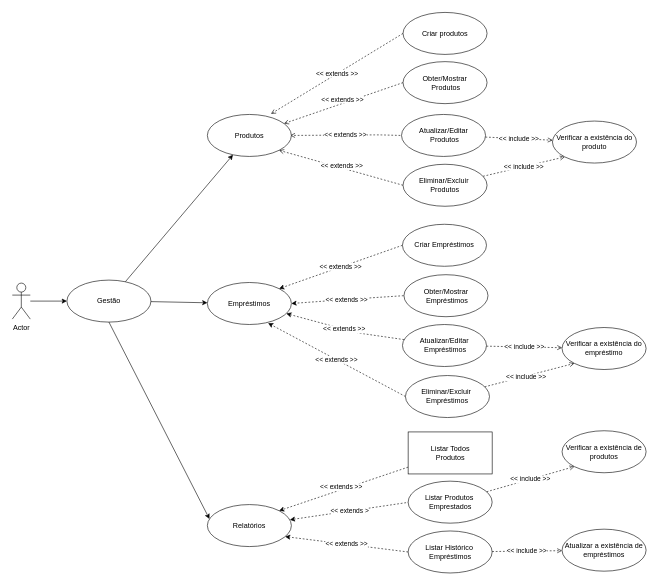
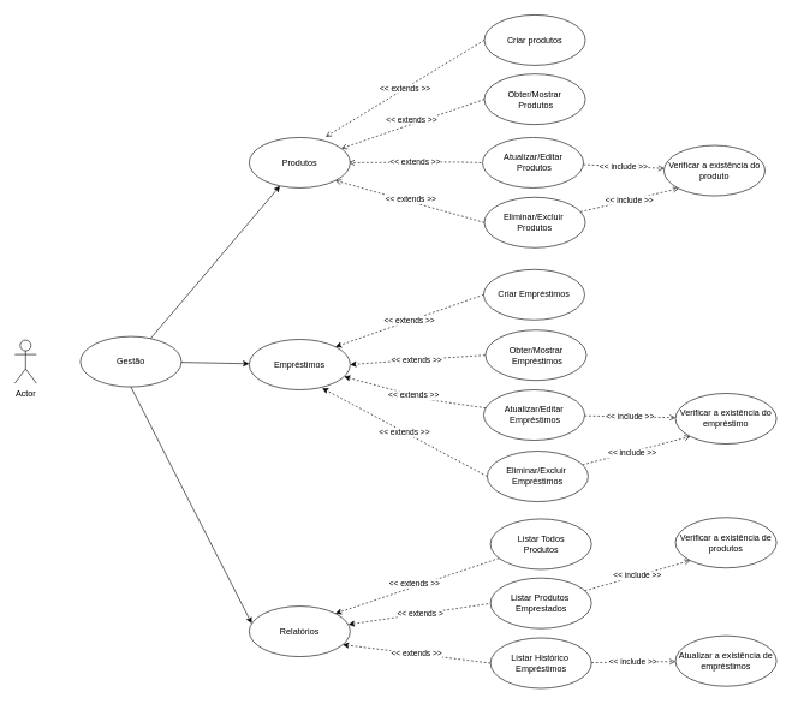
  <mxCell id="0" />
  <mxCell id="1" parent="0" />
  <mxCell id="2" style="edgeStyle=none;html=1;entryX=0.025;entryY=0.343;entryDx=0;entryDy=0;entryPerimeter=0;exitX=0.5;exitY=1;exitDx=0;exitDy=0;" parent="1" source="11" target="20" edge="1"><mxGeometry relative="1" as="geometry" /></mxCell>
- <mxCell id="3" style="edgeStyle=none;html=1;entryX=0;entryY=0.5;entryDx=0;entryDy=0;" parent="1" source="4" target="11" edge="1"><mxGeometry relative="1" as="geometry" /></mxCell>
  <mxCell id="4" value="Actor" style="shape=umlActor;verticalLabelPosition=bottom;verticalAlign=top;html=1;" parent="1" vertex="1"><mxGeometry x="20" y="471" width="30" height="60" as="geometry" /></mxCell>
  <mxCell id="5" value="&amp;lt;&amp;lt; extends &amp;gt;&amp;gt;" style="edgeStyle=none;html=1;dashed=1;exitX=0;exitY=0.5;exitDx=0;exitDy=0;endArrow=open;endFill=0;rounded=0;" parent="1" source="21" edge="1"><mxGeometry relative="1" as="geometry"><mxPoint x="488" y="145" as="sourcePoint" /><mxPoint x="451" y="189" as="targetPoint" /></mxGeometry></mxCell>
  <mxCell id="6" value="&amp;lt;&amp;lt; extends &amp;gt;&amp;gt;" style="edgeStyle=none;html=1;dashed=1;exitX=0;exitY=0.5;exitDx=0;exitDy=0;endArrow=open;endFill=0;" parent="1" source="22" target="39" edge="1"><mxGeometry x="0.001" y="-5" relative="1" as="geometry"><mxPoint x="499" y="176" as="sourcePoint" /><mxPoint x="642" y="189" as="targetPoint" /><mxPoint y="-1" as="offset" /></mxGeometry></mxCell>
  <mxCell id="7" value="&amp;lt;&amp;lt; extends &amp;gt;&amp;gt;" style="edgeStyle=none;html=1;dashed=1;exitX=0;exitY=0.5;exitDx=0;exitDy=0;entryX=1;entryY=0.5;entryDx=0;entryDy=0;endArrow=open;endFill=0;" parent="1" edge="1"><mxGeometry x="-0.001" relative="1" as="geometry"><Array as="points"><mxPoint x="632" y="224" /></Array><mxPoint x="666.5" y="225" as="sourcePoint" /><mxPoint x="483" y="225" as="targetPoint" /><mxPoint as="offset" /></mxGeometry></mxCell>
  <mxCell id="8" value="&amp;lt;&amp;lt; extends &amp;gt;&amp;gt;" style="edgeStyle=none;html=1;dashed=1;entryX=1;entryY=1;entryDx=0;entryDy=0;exitX=0;exitY=0.5;exitDx=0;exitDy=0;endArrow=open;endFill=0;" parent="1" source="26" target="39" edge="1"><mxGeometry x="-0.004" y="-3" relative="1" as="geometry"><mxPoint x="649" y="308" as="sourcePoint" /><mxPoint x="382" y="349" as="targetPoint" /><mxPoint as="offset" /></mxGeometry></mxCell>
  <mxCell id="9" value="" style="edgeStyle=none;html=1;" edge="1" parent="1" source="11" target="39"><mxGeometry relative="1" as="geometry" /></mxCell>
  <mxCell id="10" style="edgeStyle=none;html=1;" edge="1" parent="1" source="11" target="16"><mxGeometry relative="1" as="geometry" /></mxCell>
  <mxCell id="11" value="Gestão" style="ellipse;whiteSpace=wrap;html=1;" parent="1" vertex="1"><mxGeometry x="111" y="466" width="140" height="70" as="geometry" /></mxCell>
  <mxCell id="12" value="&amp;lt;&amp;lt; extends &amp;gt;&amp;gt;" style="edgeStyle=none;html=1;entryX=1;entryY=0;entryDx=0;entryDy=0;dashed=1;exitX=0;exitY=0.5;exitDx=0;exitDy=0;" parent="1" source="27" target="16" edge="1"><mxGeometry relative="1" as="geometry"><mxPoint x="504" y="349" as="sourcePoint" /></mxGeometry></mxCell>
  <mxCell id="13" value="&amp;lt;&amp;lt; extends &amp;gt;&amp;gt;" style="edgeStyle=none;html=1;dashed=1;entryX=1;entryY=0.5;entryDx=0;entryDy=0;" parent="1" target="16" edge="1"><mxGeometry x="0.006" y="1" relative="1" as="geometry"><Array as="points"><mxPoint x="595.57" y="497" /></Array><mxPoint x="672" y="492" as="sourcePoint" /><mxPoint x="510" y="518" as="targetPoint" /><mxPoint x="-1" as="offset" /></mxGeometry></mxCell>
  <mxCell id="14" value="&amp;lt;&amp;lt; extends &amp;gt;&amp;gt;" style="edgeStyle=none;html=1;dashed=1;" parent="1" source="30" target="16" edge="1"><mxGeometry relative="1" as="geometry"><Array as="points"><mxPoint x="595.57" y="554" /></Array><mxPoint x="472.806" y="521.021" as="sourcePoint" /><mxPoint x="656" y="516" as="targetPoint" /></mxGeometry></mxCell>
  <mxCell id="15" value="&amp;lt;&amp;lt; extends &amp;gt;&amp;gt;" style="edgeStyle=none;html=1;dashed=1;exitX=0;exitY=0.5;exitDx=0;exitDy=0;entryX=0.723;entryY=0.968;entryDx=0;entryDy=0;entryPerimeter=0;" parent="1" source="33" target="16" edge="1"><mxGeometry relative="1" as="geometry"><mxPoint x="455.996" y="531.629" as="sourcePoint" /><mxPoint x="408" y="643" as="targetPoint" /></mxGeometry></mxCell>
  <mxCell id="16" value="Empréstimos" style="ellipse;whiteSpace=wrap;html=1;" parent="1" vertex="1"><mxGeometry x="345" y="470" width="140" height="70" as="geometry" /></mxCell>
  <mxCell id="17" value="&amp;lt;&amp;lt; extends &amp;gt;&amp;gt;" style="edgeStyle=none;html=1;dashed=1;entryX=1;entryY=0;entryDx=0;entryDy=0;" parent="1" source="34" target="20" edge="1"><mxGeometry x="0.024" y="-4" relative="1" as="geometry"><mxPoint x="458" y="781" as="targetPoint" /><mxPoint as="offset" /></mxGeometry></mxCell>
  <mxCell id="18" value="&amp;lt;&amp;lt; extends &amp;gt;" style="edgeStyle=none;html=1;entryX=0.982;entryY=0.362;entryDx=0;entryDy=0;dashed=1;entryPerimeter=0;" parent="1" target="20" edge="1"><mxGeometry relative="1" as="geometry"><mxPoint x="682" y="836" as="sourcePoint" /></mxGeometry></mxCell>
  <mxCell id="19" value="&amp;lt;&amp;lt; extends &amp;gt;&amp;gt;" style="edgeStyle=none;html=1;dashed=1;entryX=0.925;entryY=0.762;entryDx=0;entryDy=0;entryPerimeter=0;exitX=0;exitY=0.5;exitDx=0;exitDy=0;" parent="1" source="38" target="20" edge="1"><mxGeometry relative="1" as="geometry"><mxPoint x="654" y="948" as="sourcePoint" /></mxGeometry></mxCell>
  <mxCell id="20" value="Relatórios" style="ellipse;whiteSpace=wrap;html=1;" parent="1" vertex="1"><mxGeometry x="345" y="840" width="140" height="70" as="geometry" /></mxCell>
  <mxCell id="21" value="Criar produtos" style="ellipse;whiteSpace=wrap;html=1;" parent="1" vertex="1"><mxGeometry x="671" y="20" width="140" height="70" as="geometry" /></mxCell>
  <mxCell id="22" value="Obter/Mostrar&lt;br&gt;&amp;nbsp;Produtos" style="ellipse;whiteSpace=wrap;html=1;" parent="1" vertex="1"><mxGeometry x="671" y="102" width="140" height="70" as="geometry" /></mxCell>
  <mxCell id="23" value="&amp;lt;&amp;lt; include &amp;gt;&amp;gt;" style="edgeStyle=none;rounded=0;html=1;dashed=1;endArrow=open;endFill=0;" edge="1" parent="1" source="24" target="40"><mxGeometry relative="1" as="geometry" /></mxCell>
  <mxCell id="24" value="Atualizar/Editar&lt;br&gt;&amp;nbsp;Produtos" style="ellipse;whiteSpace=wrap;html=1;" parent="1" vertex="1"><mxGeometry x="668.5" y="190" width="140" height="70" as="geometry" /></mxCell>
  <mxCell id="25" value="&amp;lt;&amp;lt; include &amp;gt;&amp;gt;" style="edgeStyle=none;rounded=0;html=1;entryX=0;entryY=1;entryDx=0;entryDy=0;dashed=1;endArrow=open;endFill=0;" edge="1" parent="1" source="26" target="40"><mxGeometry relative="1" as="geometry" /></mxCell>
  <mxCell id="26" value="Eliminar/Excluir&amp;nbsp;&lt;br&gt;Produtos" style="ellipse;whiteSpace=wrap;html=1;" parent="1" vertex="1"><mxGeometry x="671" y="273" width="140" height="70" as="geometry" /></mxCell>
  <mxCell id="27" value="Criar Empréstimos" style="ellipse;whiteSpace=wrap;html=1;" parent="1" vertex="1"><mxGeometry x="670.07" y="373" width="140" height="70" as="geometry" /></mxCell>
  <mxCell id="28" value="Obter/Mostrar&lt;br&gt;&amp;nbsp;Empréstimos" style="ellipse;whiteSpace=wrap;html=1;" parent="1" vertex="1"><mxGeometry x="672.57" y="457" width="140" height="70" as="geometry" /></mxCell>
  <mxCell id="29" value="&amp;lt;&amp;lt; include &amp;gt;&amp;gt;" style="edgeStyle=none;rounded=0;html=1;dashed=1;endArrow=open;endFill=0;" edge="1" parent="1" source="30" target="41"><mxGeometry relative="1" as="geometry" /></mxCell>
  <mxCell id="30" value="Atualizar/Editar&lt;br&gt;&amp;nbsp;Empréstimos" style="ellipse;whiteSpace=wrap;html=1;" parent="1" vertex="1"><mxGeometry x="670.07" y="540" width="140" height="70" as="geometry" /></mxCell>
  <mxCell id="31" style="edgeStyle=none;rounded=0;html=1;entryX=0;entryY=1;entryDx=0;entryDy=0;dashed=1;endArrow=open;endFill=0;" edge="1" parent="1" source="33" target="41"><mxGeometry relative="1" as="geometry" /></mxCell>
  <mxCell id="32" value="&amp;lt;&amp;lt; include &amp;gt;&amp;gt;" style="edgeLabel;html=1;align=center;verticalAlign=middle;resizable=0;points=[];" vertex="1" connectable="0" parent="31"><mxGeometry x="-0.087" y="-1" relative="1" as="geometry"><mxPoint as="offset" /></mxGeometry></mxCell>
  <mxCell id="33" value="Eliminar/Excluir&amp;nbsp;&lt;br&gt;Empréstimos" style="ellipse;whiteSpace=wrap;html=1;" parent="1" vertex="1"><mxGeometry x="675.07" y="625" width="140" height="70" as="geometry" /></mxCell>
- <mxCell id="34" value="Listar Todos&lt;br&gt;Produtos" style="whiteSpace=wrap;html=1;rounded=0;" parent="1" vertex="1"><mxGeometry x="679.5" y="719" width="140" height="70" as="geometry" /></mxCell>
+ <mxCell id="34" value="Listar Todos&lt;br&gt;Produtos" style="ellipse;whiteSpace=wrap;html=1;" parent="1" vertex="1"><mxGeometry x="679.5" y="719" width="140" height="70" as="geometry" /></mxCell>
  <mxCell id="35" value="&amp;lt;&amp;lt; include &amp;gt;&amp;gt;" style="edgeStyle=none;rounded=0;html=1;entryX=0;entryY=1;entryDx=0;entryDy=0;dashed=1;endArrow=open;endFill=0;" edge="1" parent="1" source="36" target="42"><mxGeometry relative="1" as="geometry" /></mxCell>
  <mxCell id="36" value="Listar Produtos&amp;nbsp;&lt;br&gt;Emprestados" style="ellipse;whiteSpace=wrap;html=1;" parent="1" vertex="1"><mxGeometry x="679.5" y="801" width="140" height="70" as="geometry" /></mxCell>
  <mxCell id="37" value="&amp;lt;&amp;lt; include &amp;gt;&amp;gt;" style="edgeStyle=none;rounded=0;html=1;dashed=1;endArrow=open;endFill=0;" edge="1" parent="1" source="38" target="43"><mxGeometry relative="1" as="geometry" /></mxCell>
  <mxCell id="38" value="Listar Histórico&amp;nbsp;&lt;br&gt;Empréstimos" style="ellipse;whiteSpace=wrap;html=1;" parent="1" vertex="1"><mxGeometry x="679.5" y="884" width="140" height="70" as="geometry" /></mxCell>
  <mxCell id="39" value="Produtos" style="ellipse;whiteSpace=wrap;html=1;" vertex="1" parent="1"><mxGeometry x="345" y="190" width="140" height="70" as="geometry" /></mxCell>
  <mxCell id="40" value="Verificar a existência do produto" style="ellipse;whiteSpace=wrap;html=1;" vertex="1" parent="1"><mxGeometry x="920" y="201" width="140" height="70" as="geometry" /></mxCell>
  <mxCell id="41" value="Verificar a existência do empréstimo" style="ellipse;whiteSpace=wrap;html=1;" vertex="1" parent="1"><mxGeometry x="936" y="545" width="140" height="70" as="geometry" /></mxCell>
  <mxCell id="42" value="Verificar a existência de produtos" style="ellipse;whiteSpace=wrap;html=1;" vertex="1" parent="1"><mxGeometry x="936" y="717" width="140" height="70" as="geometry" /></mxCell>
  <mxCell id="43" value="Atualizar a existência de empréstimos" style="ellipse;whiteSpace=wrap;html=1;" vertex="1" parent="1"><mxGeometry x="936" y="881" width="140" height="70" as="geometry" /></mxCell>
